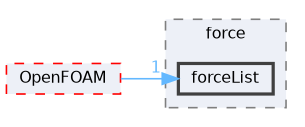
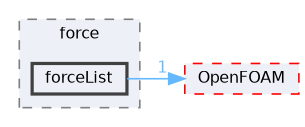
  digraph {
    compound=true
    rankdir=LR
    node [fillcolor="#edf0f7" fontname=Helvetica fontsize=10 shape=box]
    n1 [color=grey25 height=0.2 label=forceList style="filled,bold" width=0.4]
    n2 [color=red height=0.2 label=OpenFOAM style="filled,dashed" width=0.4]
    subgraph cluster_1 {
      bgcolor="#edf0f7"
      fontname=Helvetica
      fontsize=10
      label=force
      pencolor=grey50
      style="filled,dashed"
      n1
    }
-   n2 -> n1 [color=steelblue1 fontcolor=steelblue1 fontname=Helvetica fontsize=10 headlabel=1 labeldistance=1.5 labelfontname=Helvetica labelfontsize=10]
+   n1 -> n2 [color=steelblue1 fontcolor=steelblue1 fontname=Helvetica fontsize=10 headlabel=1 labeldistance=1.5 labelfontname=Helvetica labelfontsize=10]
  }
